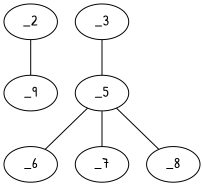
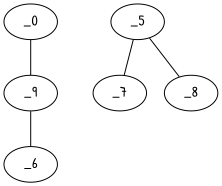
  graph {
    fontname="Patrick Hand"
    node [charge=0 chem=1 fontname="Patrick Hand" symbol="C  " x=3.866 y=0.433]
    edge [fontname="Patrick Hand" valence=1]
-   _2 [x=2.866]
+   _2 [x=2.866 label=_0]
    _9 [x=2 y=-0.067]
-   _3
    _5 [x=4.366 y=-0.433]
    _6 [chem=2 symbol="O  " y=-1.299]
    _7 [chem=2 symbol="O  " x=5.366 y=-0.433]
    _8 [x=5.866 y=-1.299]
    _2 -- _9
-   _3 -- _5
-   _5 -- _6 [valence=2]
+   _9 -- _6 [valence=2]
    _5 -- _7
    _5 -- _8
  }
